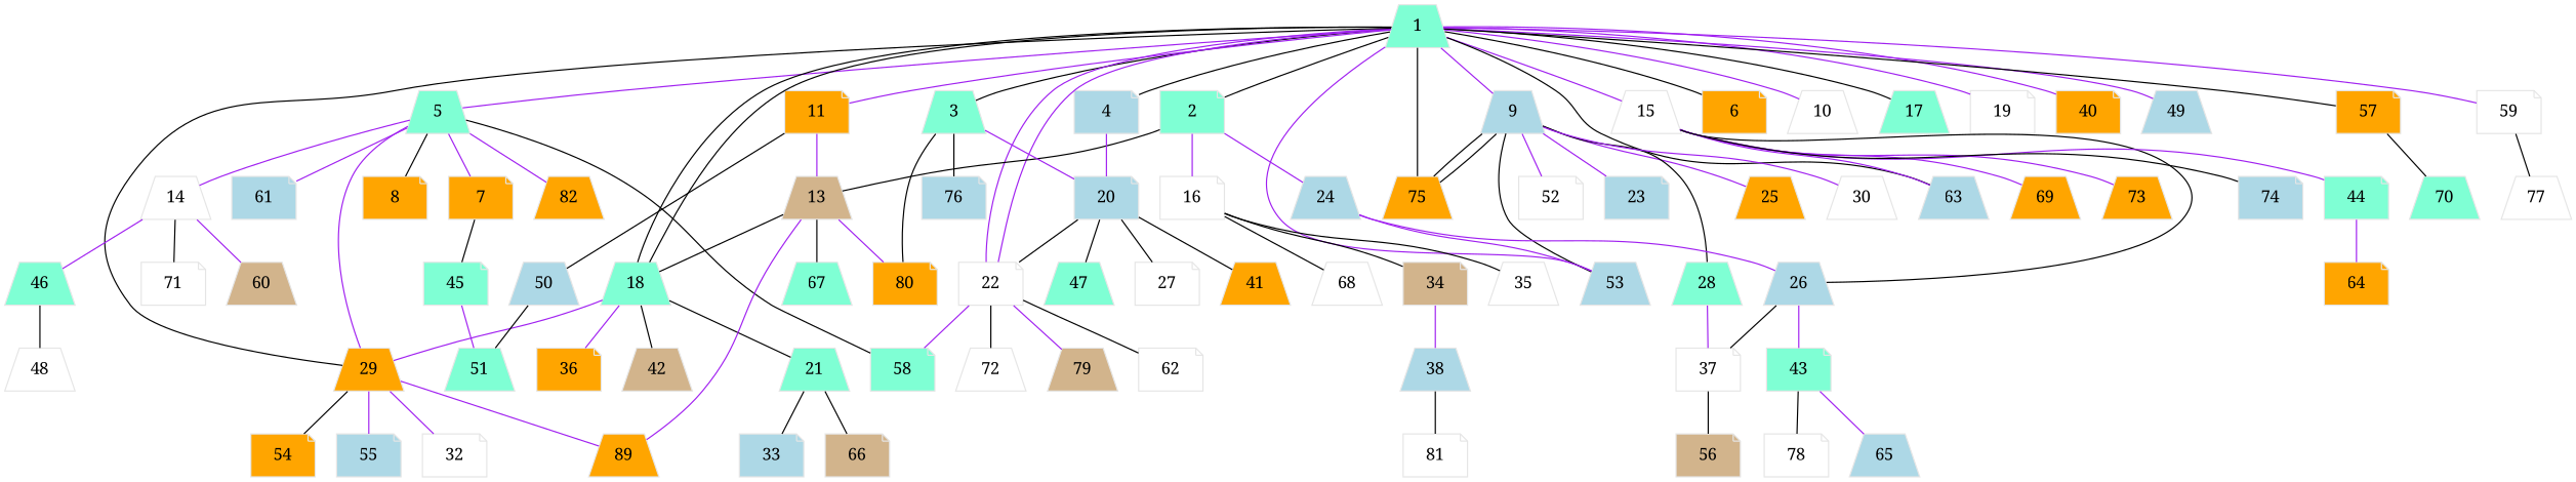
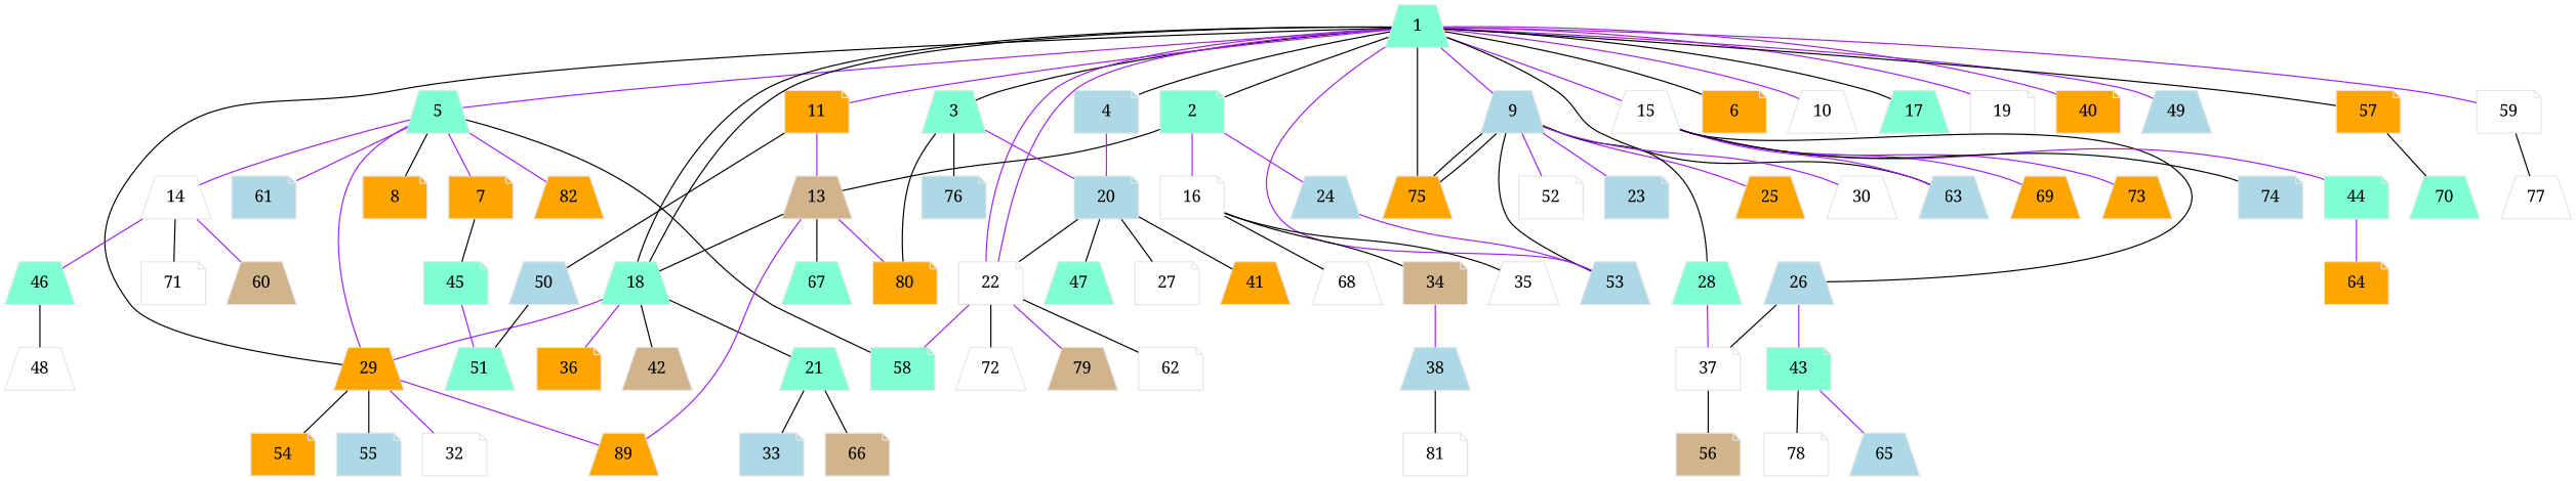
  graph {
    fontname="Noto Serif"
    node [color=gray90 fillcolor=white fontname="Noto Serif" shape=trapezium style=filled]
    edge [color=black fontname="Noto Serif"]
    1 [fillcolor=aquamarine]
    2 [fillcolor=aquamarine shape=note]
    3 [fillcolor=aquamarine]
    4 [fillcolor=lightblue shape=note]
    5 [fillcolor=aquamarine]
    6 [fillcolor=orange shape=note]
    9 [fillcolor=lightblue]
    10
    11 [fillcolor=orange shape=note]
    15
    17 [fillcolor=aquamarine]
    18 [fillcolor=aquamarine]
    19 [shape=note]
    22 [shape=note]
    29 [fillcolor=orange]
    40 [fillcolor=orange shape=note]
    49 [fillcolor=lightblue]
    53 [fillcolor=lightblue]
    57 [fillcolor=orange shape=note]
    59 [shape=note]
    63 [fillcolor=lightblue]
    75 [fillcolor=orange]
    13 [fillcolor=tan]
    16 [shape=note]
    24 [fillcolor=lightblue]
    20 [fillcolor=lightblue shape=note]
    76 [fillcolor=lightblue shape=note]
    80 [fillcolor=orange shape=note]
    7 [fillcolor=orange shape=note]
    8 [fillcolor=orange shape=note]
    n31 [fillcolor=orange label=82]
    14
    58 [fillcolor=aquamarine shape=note]
    61 [fillcolor=lightblue shape=note]
    23 [fillcolor=lightblue shape=note]
    25 [fillcolor=orange]
    28 [fillcolor=aquamarine]
    30
    52 [shape=note]
    50 [fillcolor=lightblue]
    26 [fillcolor=lightblue]
    44 [fillcolor=aquamarine shape=note]
    69 [fillcolor=orange]
    73 [fillcolor=orange]
    74 [fillcolor=lightblue shape=note]
    21 [fillcolor=aquamarine]
    36 [fillcolor=orange shape=note]
    42 [fillcolor=tan]
    62 [shape=note]
    72
    79 [fillcolor=tan]
    n52 [fillcolor=orange label=89]
    32 [shape=note]
    54 [fillcolor=orange shape=note]
    55 [fillcolor=lightblue shape=note]
    70 [fillcolor=aquamarine]
    77
    67 [fillcolor=aquamarine]
    34 [fillcolor=tan shape=note]
    35
    68
    27 [shape=note]
    41 [fillcolor=orange]
    47 [fillcolor=aquamarine]
    45 [fillcolor=aquamarine shape=note]
    46 [fillcolor=aquamarine]
    60 [fillcolor=tan]
    71 [shape=note]
    51 [fillcolor=aquamarine]
    37 [shape=note]
    48
    43 [fillcolor=aquamarine shape=note]
    64 [fillcolor=orange shape=note]
    38 [fillcolor=lightblue]
    33 [fillcolor=lightblue shape=note]
    66 [fillcolor=tan shape=note]
    56 [fillcolor=tan shape=note]
    65 [fillcolor=lightblue]
    78 [shape=note]
    81 [shape=note]
    1 -- 2
    1 -- 3
    1 -- 4
    1 -- 5 [color=purple]
    1 -- 6
    1 -- 9 [color=purple]
    1 -- 10 [color=purple]
    1 -- 11 [color=purple]
    1 -- 15 [color=purple]
    1 -- 17
    1 -- 18
    1 -- 18
    1 -- 19 [color=purple]
    1 -- 22 [color=purple]
    1 -- 22 [color=purple]
    1 -- 29
    1 -- 40 [color=purple]
    1 -- 49 [color=purple]
    1 -- 53 [color=purple]
    1 -- 57
    1 -- 59 [color=purple]
    1 -- 63
    1 -- 75
    2 -- 13
    2 -- 16 [color=purple]
    2 -- 24 [color=purple]
    3 -- 20 [color=purple]
    3 -- 76
    3 -- 80
    4 -- 20 [color=purple]
    5 -- 29 [color=purple]
    5 -- 7 [color=purple]
    5 -- 8
    5 -- n31 [color=purple]
    5 -- 14 [color=purple]
    5 -- 58
    5 -- 61 [color=purple]
    9 -- 53
    9 -- 75
    9 -- 75
    9 -- 23 [color=purple]
    9 -- 25 [color=purple]
    9 -- 28
    9 -- 30 [color=purple]
    9 -- 52 [color=purple]
    11 -- 13 [color=purple]
    11 -- 50
    15 -- 63 [color=purple]
    15 -- 26
    15 -- 44 [color=purple]
    15 -- 69 [color=purple]
    15 -- 73 [color=purple]
    15 -- 74
    18 -- 29 [color=purple]
    18 -- 21
    18 -- 36 [color=purple]
    18 -- 42
    22 -- 58 [color=purple]
    22 -- 62
    22 -- 72
    22 -- 79 [color=purple]
    29 -- n52 [color=purple]
    29 -- 32 [color=purple]
    29 -- 54
-   29 -- 55 [color=purple]
+   29 -- 55
    57 -- 70
    59 -- 77
    13 -- 18
    13 -- 80 [color=purple]
    13 -- n52 [color=purple]
    13 -- 67
    16 -- 34
    16 -- 35
    16 -- 68
    24 -- 53 [color=purple]
-   24 -- 26 [color=purple]
    20 -- 22
    20 -- 27
    20 -- 41
    20 -- 47
    7 -- 45
    14 -- 46 [color=purple]
    14 -- 60 [color=purple]
    14 -- 71
    28 -- 37 [color=purple]
    50 -- 51
    26 -- 37
    26 -- 43 [color=purple]
    44 -- 64 [color=purple]
    21 -- 33
    21 -- 66
    34 -- 38 [color=purple]
    45 -- 51 [color=purple]
    46 -- 48
    37 -- 56
    43 -- 65 [color=purple]
    43 -- 78
    38 -- 81
  }
